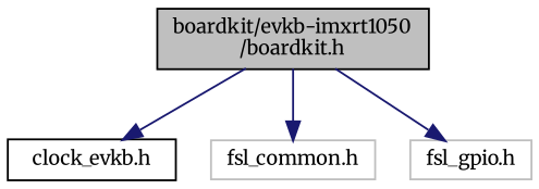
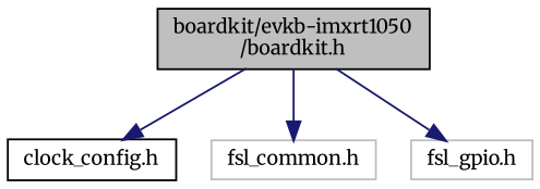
  digraph {
    fontname=Merriweather
    node [color=black fillcolor=white fontname=Merriweather fontsize=10 shape=record style=filled]
    edge [color=midnightblue fontname=Merriweather fontsize=10 labelfontname=Helvetica labelfontsize=10 style=solid]
    n1 [fillcolor=grey75 fontcolor=black height=0.2 label="boardkit/evkb-imxrt1050\l/boardkit.h" width=0.4]
-   n2 [height=0.2 label="clock_evkb.h" width=0.4]
+   n2 [height=0.2 label="clock_config.h" width=0.4]
    n3 [color=grey75 height=0.2 label="fsl_common.h" width=0.4]
    n4 [color=grey75 height=0.2 label="fsl_gpio.h" width=0.4]
    n1 -> n2
    n1 -> n3
    n1 -> n4
  }
